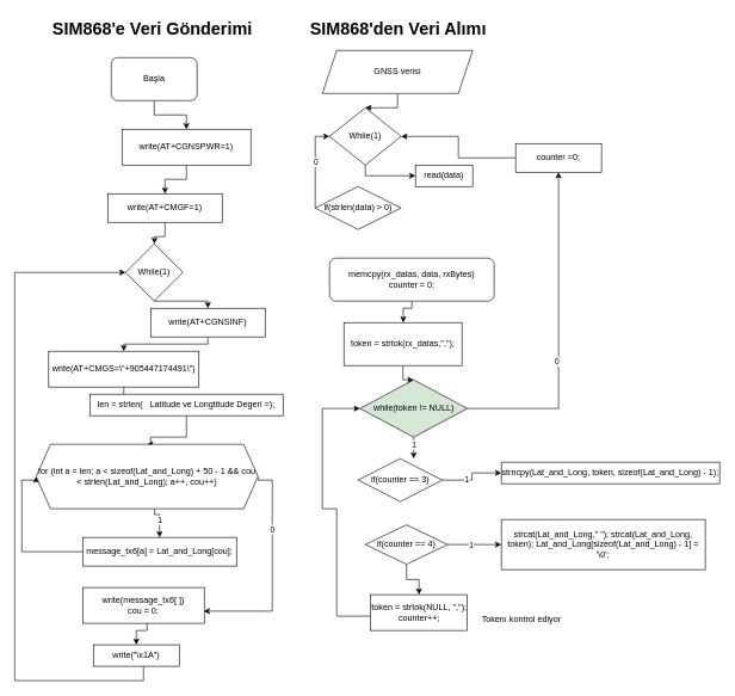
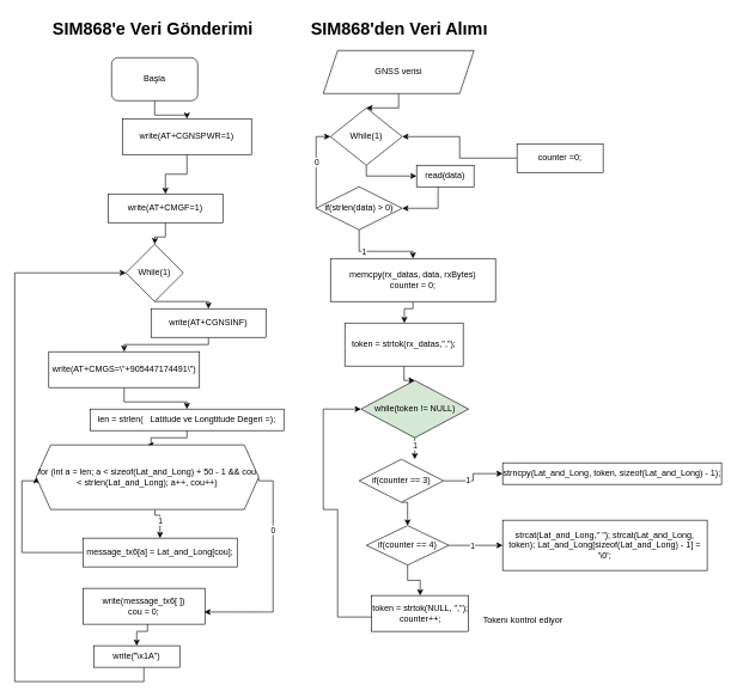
  <mxCell id="0" />
  <mxCell id="1" parent="0" />
  <mxCell id="2" style="edgeStyle=orthogonalEdgeStyle;rounded=0;orthogonalLoop=1;jettySize=auto;html=1;entryX=0.5;entryY=0;entryDx=0;entryDy=0;" parent="1" source="3" target="5" edge="1"><mxGeometry relative="1" as="geometry" /></mxCell>
  <mxCell id="3" value="Başla" style="rounded=1;whiteSpace=wrap;html=1;" parent="1" vertex="1"><mxGeometry x="155" y="80" width="120" height="60" as="geometry" /></mxCell>
  <mxCell id="4" style="edgeStyle=orthogonalEdgeStyle;rounded=0;orthogonalLoop=1;jettySize=auto;html=1;entryX=0.5;entryY=0;entryDx=0;entryDy=0;" parent="1" source="5" target="7" edge="1"><mxGeometry relative="1" as="geometry" /></mxCell>
- <mxCell id="5" value="write(AT+CGNSPWR=1)" style="rounded=0;whiteSpace=wrap;html=1;" parent="1" vertex="1"><mxGeometry x="170" y="180" width="180" height="50" as="geometry" /></mxCell>
+ <mxCell id="5" value="write(AT+CGNSPWR=1)" style="rounded=0;whiteSpace=wrap;html=1;" parent="1" vertex="1"><mxGeometry x="170" y="165" width="180" height="50" as="geometry" /></mxCell>
  <mxCell id="6" style="edgeStyle=orthogonalEdgeStyle;rounded=0;orthogonalLoop=1;jettySize=auto;html=1;" parent="1" source="7" edge="1"><mxGeometry relative="1" as="geometry"><mxPoint x="215" y="340" as="targetPoint" /></mxGeometry></mxCell>
  <mxCell id="7" value="&lt;span&gt;write(AT+CMGF=1)&lt;/span&gt;" style="rounded=0;whiteSpace=wrap;html=1;" parent="1" vertex="1"><mxGeometry x="150" y="270" width="160" height="40" as="geometry" /></mxCell>
  <mxCell id="8" value="" style="edgeStyle=orthogonalEdgeStyle;rounded=0;orthogonalLoop=1;jettySize=auto;html=1;" parent="1" source="9" target="27" edge="1"><mxGeometry relative="1" as="geometry"><Array as="points"><mxPoint x="575" y="430" /><mxPoint x="563" y="430" /></Array></mxGeometry></mxCell>
- <mxCell id="9" value="memcpy(rx_datas, data, rxBytes)&lt;br&gt;counter = 0;" style="whiteSpace=wrap;html=1;rounded=1;" parent="1" vertex="1"><mxGeometry x="460" y="360" width="230" height="60" as="geometry" /></mxCell>
+ <mxCell id="9" value="memcpy(rx_datas, data, rxBytes)&lt;br&gt;counter = 0;" style="rounded=0;whiteSpace=wrap;html=1;" parent="1" vertex="1"><mxGeometry x="460" y="360" width="230" height="60" as="geometry" /></mxCell>
  <mxCell id="10" style="edgeStyle=orthogonalEdgeStyle;rounded=0;orthogonalLoop=1;jettySize=auto;html=1;entryX=0.5;entryY=0;entryDx=0;entryDy=0;" parent="1" source="11" target="19" edge="1"><mxGeometry relative="1" as="geometry"><Array as="points"><mxPoint x="290" y="480" /><mxPoint x="173" y="480" /></Array></mxGeometry></mxCell>
  <mxCell id="11" value="write(AT+CGNSINF)" style="rounded=0;whiteSpace=wrap;html=1;" parent="1" vertex="1"><mxGeometry x="210" y="430" width="160" height="40" as="geometry" /></mxCell>
  <mxCell id="12" style="edgeStyle=orthogonalEdgeStyle;rounded=0;orthogonalLoop=1;jettySize=auto;html=1;entryX=0.5;entryY=0;entryDx=0;entryDy=0;" parent="1" target="11" edge="1"><mxGeometry relative="1" as="geometry"><mxPoint x="215" y="420" as="sourcePoint" /><Array as="points"><mxPoint x="290" y="420" /></Array></mxGeometry></mxCell>
+ <mxCell id="13" style="edgeStyle=orthogonalEdgeStyle;rounded=0;orthogonalLoop=1;jettySize=auto;html=1;entryX=0.5;entryY=0;entryDx=0;entryDy=0;" parent="1" source="17" target="9" edge="1"><mxGeometry relative="1" as="geometry"><Array as="points"><mxPoint x="500" y="350" /><mxPoint x="575" y="350" /></Array></mxGeometry></mxCell>
+ <mxCell id="14" value="1" style="edgeLabel;html=1;align=center;verticalAlign=middle;resizable=0;points=[];" parent="13" vertex="1" connectable="0"><mxGeometry x="-0.379" relative="1" as="geometry"><mxPoint as="offset" /></mxGeometry></mxCell>
  <mxCell id="15" style="edgeStyle=orthogonalEdgeStyle;rounded=0;orthogonalLoop=1;jettySize=auto;html=1;entryX=0;entryY=0.5;entryDx=0;entryDy=0;" parent="1" source="17" target="50" edge="1"><mxGeometry relative="1" as="geometry"><Array as="points"><mxPoint x="440" y="280" /><mxPoint x="440" y="190" /></Array></mxGeometry></mxCell>
  <mxCell id="16" value="0" style="edgeLabel;html=1;align=center;verticalAlign=middle;resizable=0;points=[];" parent="15" vertex="1" connectable="0"><mxGeometry x="0.078" relative="1" as="geometry"><mxPoint as="offset" /></mxGeometry></mxCell>
  <mxCell id="17" value="if(strlen(data) &amp;gt; 0)" style="rhombus;whiteSpace=wrap;html=1;" parent="1" vertex="1"><mxGeometry x="440" y="260" width="120" height="60" as="geometry" /></mxCell>
  <mxCell id="18" style="edgeStyle=orthogonalEdgeStyle;rounded=0;orthogonalLoop=1;jettySize=auto;html=1;entryX=0.5;entryY=0;entryDx=0;entryDy=0;" parent="1" source="19" target="57" edge="1"><mxGeometry relative="1" as="geometry" /></mxCell>
  <mxCell id="19" value="write(AT+CMGS=\&quot;+905447174491\&quot;)" style="rounded=0;whiteSpace=wrap;html=1;" parent="1" vertex="1"><mxGeometry x="67.5" y="490" width="210" height="50" as="geometry" /></mxCell>
  <mxCell id="20" style="edgeStyle=orthogonalEdgeStyle;rounded=0;orthogonalLoop=1;jettySize=auto;html=1;entryX=0;entryY=0.5;entryDx=0;entryDy=0;" parent="1" source="21" target="63" edge="1"><mxGeometry relative="1" as="geometry"><Array as="points"><mxPoint x="30" y="770" /><mxPoint x="30" y="670" /></Array></mxGeometry></mxCell>
  <mxCell id="21" value="message_tx6[a] = Lat_and_Long[cou];" style="whiteSpace=wrap;html=1;" parent="1" vertex="1"><mxGeometry x="115" y="750" width="215" height="40" as="geometry" /></mxCell>
  <mxCell id="22" value="" style="edgeStyle=orthogonalEdgeStyle;rounded=0;orthogonalLoop=1;jettySize=auto;html=1;" parent="1" source="23" target="25" edge="1"><mxGeometry relative="1" as="geometry"><Array as="points"><mxPoint x="205" y="880" /><mxPoint x="190" y="880" /></Array></mxGeometry></mxCell>
  <mxCell id="23" value="write(message_tx6[ ])&lt;br&gt;cou = 0;" style="whiteSpace=wrap;html=1;" parent="1" vertex="1"><mxGeometry x="115" y="820" width="170" height="50" as="geometry" /></mxCell>
  <mxCell id="24" style="edgeStyle=orthogonalEdgeStyle;rounded=0;orthogonalLoop=1;jettySize=auto;html=1;entryX=0;entryY=0.5;entryDx=0;entryDy=0;" parent="1" source="25" target="55" edge="1"><mxGeometry relative="1" as="geometry"><Array as="points"><mxPoint x="200" y="950" /><mxPoint x="20" y="950" /><mxPoint x="20" y="380" /></Array><mxPoint x="160" y="380" as="targetPoint" /></mxGeometry></mxCell>
  <mxCell id="25" value="write(&quot;\x1A&quot;)" style="whiteSpace=wrap;html=1;" parent="1" vertex="1"><mxGeometry x="130" y="900" width="120" height="30" as="geometry" /></mxCell>
  <mxCell id="26" value="" style="edgeStyle=orthogonalEdgeStyle;rounded=0;orthogonalLoop=1;jettySize=auto;html=1;entryX=0.5;entryY=0;entryDx=0;entryDy=0;" parent="1" source="27" target="48" edge="1"><mxGeometry relative="1" as="geometry"><Array as="points"><mxPoint x="563" y="530" /></Array><mxPoint x="545" y="540" as="targetPoint" /></mxGeometry></mxCell>
  <mxCell id="27" value="token = strtok(rx_datas,&quot;,&quot;);" style="whiteSpace=wrap;html=1;rounded=0;" parent="1" vertex="1"><mxGeometry x="480" y="450" width="165" height="60" as="geometry" /></mxCell>
  <mxCell id="28" value="" style="edgeStyle=orthogonalEdgeStyle;rounded=0;orthogonalLoop=1;jettySize=auto;html=1;exitX=1;exitY=0.5;exitDx=0;exitDy=0;" parent="1" source="61" target="31" edge="1"><mxGeometry relative="1" as="geometry"><mxPoint x="645" y="670" as="sourcePoint" /></mxGeometry></mxCell>
  <mxCell id="29" value="1" style="edgeLabel;html=1;align=center;verticalAlign=middle;resizable=0;points=[];" parent="28" vertex="1" connectable="0"><mxGeometry x="-0.268" y="2" relative="1" as="geometry"><mxPoint as="offset" /></mxGeometry></mxCell>
+ <mxCell id="30" value="" style="edgeStyle=orthogonalEdgeStyle;rounded=0;orthogonalLoop=1;jettySize=auto;html=1;exitX=0.5;exitY=1;exitDx=0;exitDy=0;entryX=0.5;entryY=0;entryDx=0;entryDy=0;" parent="1" source="61" target="62" edge="1"><mxGeometry relative="1" as="geometry"><mxPoint x="585.029" y="700" as="sourcePoint" /><mxPoint x="585.029" y="730" as="targetPoint" /></mxGeometry></mxCell>
  <mxCell id="31" value="strncpy(Lat_and_Long, token, sizeof(Lat_and_Long) - 1);" style="whiteSpace=wrap;html=1;rounded=0;" parent="1" vertex="1"><mxGeometry x="700" y="645" width="305" height="30" as="geometry" /></mxCell>
  <mxCell id="32" value="" style="edgeStyle=orthogonalEdgeStyle;rounded=0;orthogonalLoop=1;jettySize=auto;html=1;exitX=1;exitY=0.5;exitDx=0;exitDy=0;" parent="1" source="62" target="35" edge="1"><mxGeometry relative="1" as="geometry"><mxPoint x="645" y="760" as="sourcePoint" /></mxGeometry></mxCell>
  <mxCell id="33" value="1" style="edgeLabel;html=1;align=center;verticalAlign=middle;resizable=0;points=[];" parent="32" vertex="1" connectable="0"><mxGeometry x="-0.154" relative="1" as="geometry"><mxPoint as="offset" /></mxGeometry></mxCell>
  <mxCell id="34" style="edgeStyle=orthogonalEdgeStyle;rounded=0;orthogonalLoop=1;jettySize=auto;html=1;entryX=0.5;entryY=0;entryDx=0;entryDy=0;exitX=0.5;exitY=1;exitDx=0;exitDy=0;" parent="1" source="62" target="37" edge="1"><mxGeometry relative="1" as="geometry"><mxPoint x="585" y="830" as="targetPoint" /><Array as="points" /><mxPoint x="585" y="790" as="sourcePoint" /></mxGeometry></mxCell>
  <mxCell id="35" value="strcat(Lat_and_Long,&quot; &quot;); strcat(Lat_and_Long, token); Lat_and_Long[sizeof(Lat_and_Long) - 1] = '\0';" style="whiteSpace=wrap;html=1;rounded=0;" parent="1" vertex="1"><mxGeometry x="700" y="725" width="285" height="70" as="geometry" /></mxCell>
  <mxCell id="36" style="edgeStyle=orthogonalEdgeStyle;rounded=0;orthogonalLoop=1;jettySize=auto;html=1;entryX=0;entryY=0.5;entryDx=0;entryDy=0;" parent="1" source="37" target="48" edge="1"><mxGeometry relative="1" as="geometry"><Array as="points"><mxPoint x="470" y="860" /><mxPoint x="470" y="710" /><mxPoint x="450" y="710" /><mxPoint x="450" y="570" /></Array><mxPoint x="480" y="565" as="targetPoint" /></mxGeometry></mxCell>
  <mxCell id="37" value="token = strtok(NULL, &quot;,&quot;); counter++;" style="rounded=0;whiteSpace=wrap;html=1;" parent="1" vertex="1"><mxGeometry x="517.5" y="830" width="135" height="50" as="geometry" /></mxCell>
  <mxCell id="38" style="edgeStyle=orthogonalEdgeStyle;rounded=0;orthogonalLoop=1;jettySize=auto;html=1;entryX=1;entryY=0.5;entryDx=0;entryDy=0;" parent="1" source="39" target="50" edge="1"><mxGeometry relative="1" as="geometry" /></mxCell>
  <mxCell id="39" value="counter =0;" style="whiteSpace=wrap;html=1;rounded=0;" parent="1" vertex="1"><mxGeometry x="720" y="200" width="120" height="40" as="geometry" /></mxCell>
  <mxCell id="40" style="edgeStyle=orthogonalEdgeStyle;rounded=0;orthogonalLoop=1;jettySize=auto;html=1;" parent="1" source="41" target="50" edge="1"><mxGeometry relative="1" as="geometry" /></mxCell>
  <mxCell id="41" value="GNSS verisi" style="shape=parallelogram;perimeter=parallelogramPerimeter;whiteSpace=wrap;html=1;fixedSize=1;" parent="1" vertex="1"><mxGeometry x="450" y="70" width="210" height="60" as="geometry" /></mxCell>
  <mxCell id="42" value="&lt;h1&gt;SIM868'e Veri Gönderimi&lt;/h1&gt;" style="text;html=1;strokeColor=none;fillColor=none;spacing=5;spacingTop=-20;whiteSpace=wrap;overflow=hidden;rounded=0;" parent="1" vertex="1"><mxGeometry x="67.5" y="20" width="295" height="40" as="geometry" /></mxCell>
  <mxCell id="43" value="&lt;h1&gt;SIM868'den Veri Alımı&lt;/h1&gt;" style="text;html=1;strokeColor=none;fillColor=none;spacing=5;spacingTop=-20;whiteSpace=wrap;overflow=hidden;rounded=0;" parent="1" vertex="1"><mxGeometry x="427.5" y="20" width="295" height="40" as="geometry" /></mxCell>
  <mxCell id="44" style="edgeStyle=orthogonalEdgeStyle;rounded=0;orthogonalLoop=1;jettySize=auto;html=1;entryX=0.438;entryY=0;entryDx=0;entryDy=0;entryPerimeter=0;" parent="1" source="48" edge="1"><mxGeometry relative="1" as="geometry"><mxPoint x="577.56" y="640" as="targetPoint" /></mxGeometry></mxCell>
  <mxCell id="45" value="1" style="edgeLabel;html=1;align=center;verticalAlign=middle;resizable=0;points=[];" parent="44" vertex="1" connectable="0"><mxGeometry x="-0.291" y="1" relative="1" as="geometry"><mxPoint x="-0.99" y="-0.85" as="offset" /></mxGeometry></mxCell>
- <mxCell id="46" style="edgeStyle=orthogonalEdgeStyle;rounded=0;orthogonalLoop=1;jettySize=auto;html=1;entryX=0.5;entryY=1;entryDx=0;entryDy=0;" parent="1" source="48" target="39" edge="1"><mxGeometry relative="1" as="geometry"><Array as="points"><mxPoint x="780" y="570" /></Array></mxGeometry></mxCell>
- <mxCell id="47" value="0" style="edgeLabel;html=1;align=center;verticalAlign=middle;resizable=0;points=[];" parent="46" vertex="1" connectable="0"><mxGeometry x="-0.151" y="3" relative="1" as="geometry"><mxPoint y="1" as="offset" /></mxGeometry></mxCell>
  <mxCell id="48" value="&lt;span&gt;while(token != NULL)&lt;/span&gt;" style="rhombus;whiteSpace=wrap;html=1;fillColor=#d5e8d4;" parent="1" vertex="1"><mxGeometry x="502.5" y="530" width="150" height="80" as="geometry" /></mxCell>
  <mxCell id="49" style="edgeStyle=orthogonalEdgeStyle;rounded=0;orthogonalLoop=1;jettySize=auto;html=1;entryX=0;entryY=0.5;entryDx=0;entryDy=0;" parent="1" source="50" target="60" edge="1"><mxGeometry relative="1" as="geometry"><Array as="points"><mxPoint x="510" y="245" /></Array></mxGeometry></mxCell>
  <mxCell id="50" value="While(1)" style="rhombus;whiteSpace=wrap;html=1;" parent="1" vertex="1"><mxGeometry x="460" y="150" width="100" height="80" as="geometry" /></mxCell>
  <mxCell id="51" style="edgeStyle=orthogonalEdgeStyle;rounded=0;orthogonalLoop=1;jettySize=auto;html=1;entryX=0.5;entryY=0;entryDx=0;entryDy=0;exitX=0.534;exitY=1.001;exitDx=0;exitDy=0;exitPerimeter=0;" parent="1" source="63" target="21" edge="1"><mxGeometry relative="1" as="geometry"><mxPoint x="220.059" y="717.484" as="sourcePoint" /><Array as="points"><mxPoint x="216" y="718" /><mxPoint x="223" y="718" /></Array></mxGeometry></mxCell>
  <mxCell id="52" value="1" style="edgeLabel;html=1;align=center;verticalAlign=middle;resizable=0;points=[];" parent="51" vertex="1" connectable="0"><mxGeometry x="-0.337" relative="1" as="geometry"><mxPoint x="-0.02" y="6.21" as="offset" /></mxGeometry></mxCell>
  <mxCell id="53" style="edgeStyle=orthogonalEdgeStyle;rounded=0;orthogonalLoop=1;jettySize=auto;html=1;entryX=0.995;entryY=0.659;entryDx=0;entryDy=0;entryPerimeter=0;exitX=1;exitY=0.5;exitDx=0;exitDy=0;" parent="1" source="63" target="23" edge="1"><mxGeometry relative="1" as="geometry"><Array as="points"><mxPoint x="380" y="670" /><mxPoint x="380" y="853" /></Array><mxPoint x="380.059" y="672.778" as="sourcePoint" /></mxGeometry></mxCell>
  <mxCell id="54" value="0" style="edgeLabel;html=1;align=center;verticalAlign=middle;resizable=0;points=[];" parent="53" vertex="1" connectable="0"><mxGeometry x="-0.386" y="-1" relative="1" as="geometry"><mxPoint as="offset" /></mxGeometry></mxCell>
  <mxCell id="55" value="&lt;span&gt;While(1)&lt;/span&gt;" style="rhombus;whiteSpace=wrap;html=1;" parent="1" vertex="1"><mxGeometry x="175" y="340" width="80" height="80" as="geometry" /></mxCell>
  <mxCell id="56" style="edgeStyle=orthogonalEdgeStyle;rounded=0;orthogonalLoop=1;jettySize=auto;html=1;entryX=0.5;entryY=0;entryDx=0;entryDy=0;" parent="1" source="57" target="63" edge="1"><mxGeometry relative="1" as="geometry"><Array as="points"><mxPoint x="260" y="610" /><mxPoint x="210" y="610" /><mxPoint x="210" y="620" /></Array><mxPoint x="220" y="622.5" as="targetPoint" /></mxGeometry></mxCell>
- <mxCell id="57" value="len = strlen(&amp;nbsp; &amp;nbsp;Latitude ve Longtitude Degeri =);" style="rounded=0;whiteSpace=wrap;html=1;" parent="1" vertex="1"><mxGeometry x="125" y="550" width="270" height="30" as="geometry" /></mxCell>
+ <mxCell id="57" value="len = strlen(&amp;nbsp; &amp;nbsp;Latitude ve Longtitude Degeri =);" style="rounded=0;whiteSpace=wrap;html=1;" parent="1" vertex="1"><mxGeometry x="125" y="570" width="270" height="30" as="geometry" /></mxCell>
  <mxCell id="58" value="Tokenı kontrol ediyor&amp;nbsp;" style="text;html=1;strokeColor=none;fillColor=none;align=center;verticalAlign=middle;whiteSpace=wrap;rounded=0;" parent="1" vertex="1"><mxGeometry x="670" y="850" width="120" height="30" as="geometry" /></mxCell>
+ <mxCell id="59" style="edgeStyle=orthogonalEdgeStyle;rounded=0;orthogonalLoop=1;jettySize=auto;html=1;entryX=1;entryY=0.5;entryDx=0;entryDy=0;" parent="1" source="60" target="17" edge="1"><mxGeometry relative="1" as="geometry"><Array as="points"><mxPoint x="610" y="290" /></Array></mxGeometry></mxCell>
  <mxCell id="60" value="read(data)" style="rounded=0;whiteSpace=wrap;html=1;" parent="1" vertex="1"><mxGeometry x="580" y="230" width="80" height="30" as="geometry" /></mxCell>
  <mxCell id="61" value="&lt;span&gt;if(counter == 3)&lt;/span&gt;" style="rhombus;whiteSpace=wrap;html=1;" parent="1" vertex="1"><mxGeometry x="500" y="640" width="117.5" height="60" as="geometry" /></mxCell>
  <mxCell id="62" value="&lt;span&gt;if(counter == 4)&lt;/span&gt;" style="rhombus;whiteSpace=wrap;html=1;" parent="1" vertex="1"><mxGeometry x="510" y="732.5" width="115" height="55" as="geometry" /></mxCell>
  <mxCell id="63" value="&lt;span&gt;for (int a = len; a &amp;lt; sizeof(Lat_and_Long) + 50 - 1 &amp;amp;&amp;amp; cou &amp;lt; strlen(Lat_and_Long); a++, cou++)&lt;/span&gt;" style="shape=hexagon;perimeter=hexagonPerimeter2;whiteSpace=wrap;html=1;fixedSize=1;" parent="1" vertex="1"><mxGeometry x="50" y="620" width="310" height="90" as="geometry" /></mxCell>
